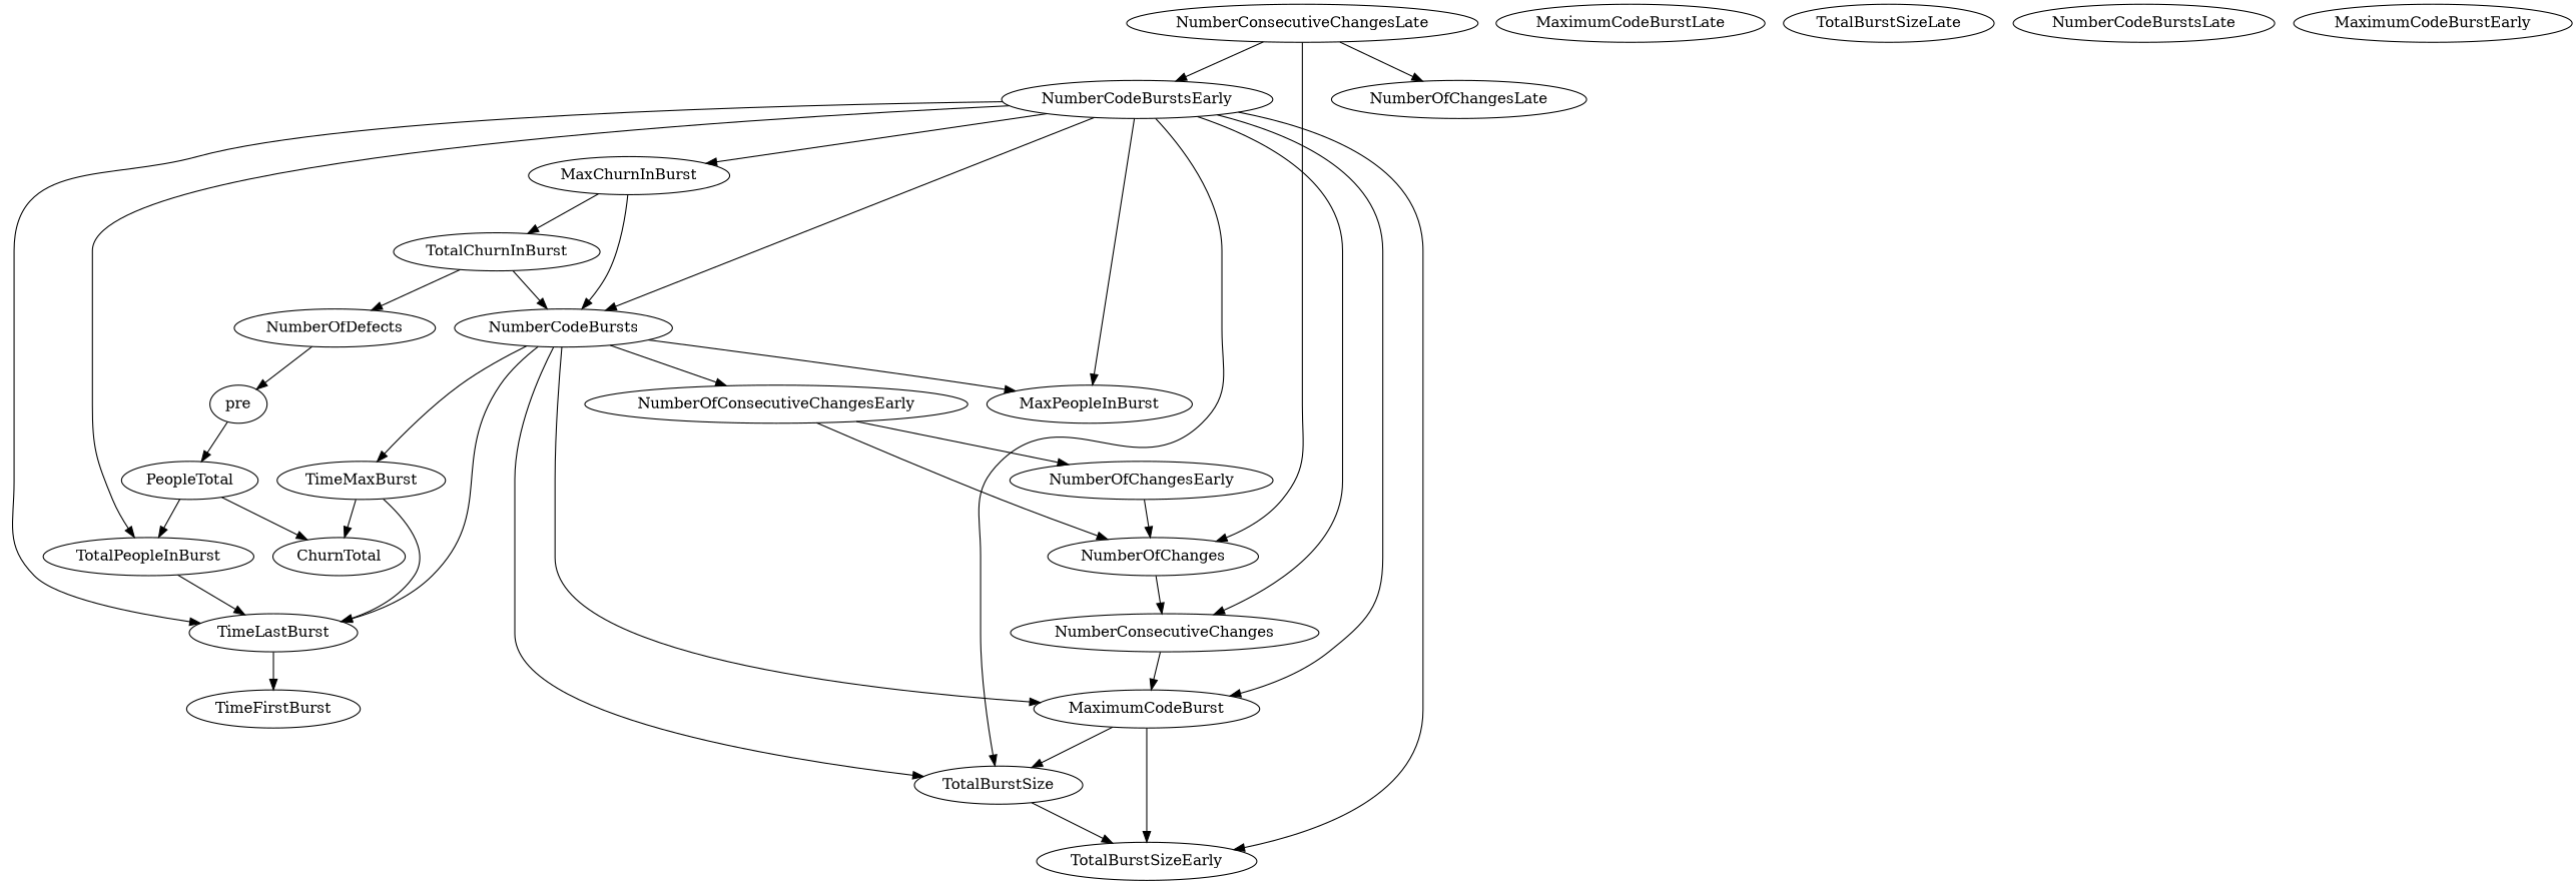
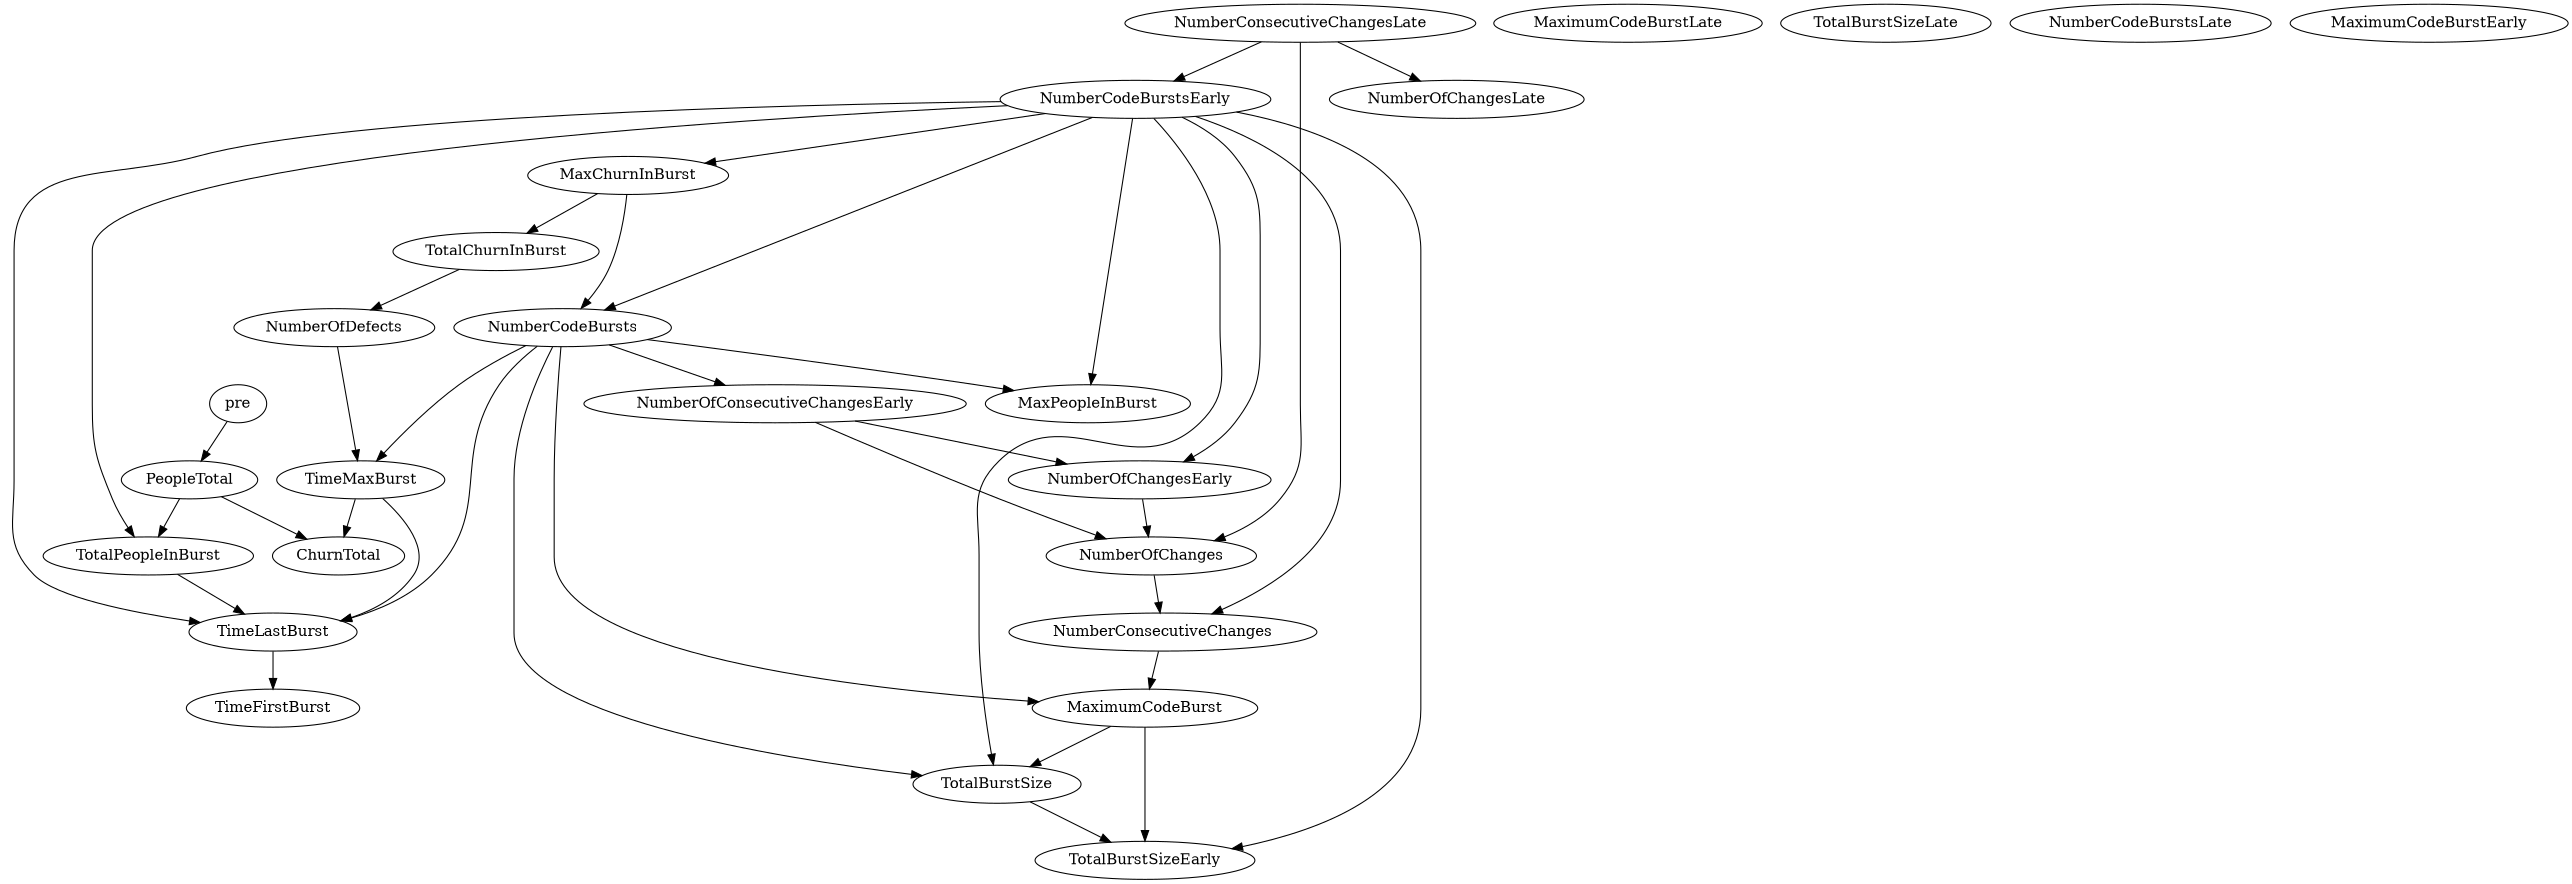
  digraph {
    TotalPeopleInBurst
    TimeLastBurst
    MaximumCodeBurstLate
    NumberOfChanges
    NumberConsecutiveChanges
    MaximumCodeBurst
    TotalBurstSizeLate
    NumberCodeBurstsLate
    NumberOfChangesEarly
    MaxChurnInBurst
    TotalChurnInBurst
    NumberCodeBursts
    NumberOfDefects
    MaxPeopleInBurst
    TotalBurstSize
    NumberOfConsecutiveChangesEarly
    TimeMaxBurst
    MaximumCodeBurstEarly
    NumberCodeBurstsEarly
    TotalBurstSizeEarly
    TimeFirstBurst
    pre
    NumberConsecutiveChangesLate
    NumberOfChangesLate
    ChurnTotal
    PeopleTotal
    TotalPeopleInBurst -> TimeLastBurst
    TimeLastBurst -> TimeFirstBurst
    NumberOfChanges -> NumberConsecutiveChanges
    NumberConsecutiveChanges -> MaximumCodeBurst
    MaximumCodeBurst -> TotalBurstSize
    MaximumCodeBurst -> TotalBurstSizeEarly
    NumberOfChangesEarly -> NumberOfChanges
    MaxChurnInBurst -> TotalChurnInBurst
    MaxChurnInBurst -> NumberCodeBursts
-   TotalChurnInBurst -> NumberCodeBursts
    TotalChurnInBurst -> NumberOfDefects
    NumberCodeBursts -> TimeLastBurst
    NumberCodeBursts -> MaximumCodeBurst
    NumberCodeBursts -> MaxPeopleInBurst
    NumberCodeBursts -> TotalBurstSize
    NumberCodeBursts -> NumberOfConsecutiveChangesEarly
    NumberCodeBursts -> TimeMaxBurst
-   NumberOfDefects -> pre
+   NumberOfDefects -> TimeMaxBurst
    TotalBurstSize -> TotalBurstSizeEarly
    NumberOfConsecutiveChangesEarly -> NumberOfChanges
    NumberOfConsecutiveChangesEarly -> NumberOfChangesEarly
    TimeMaxBurst -> TimeLastBurst
    TimeMaxBurst -> ChurnTotal
    NumberCodeBurstsEarly -> TotalPeopleInBurst
    NumberCodeBurstsEarly -> TimeLastBurst
    NumberCodeBurstsEarly -> NumberConsecutiveChanges
-   NumberCodeBurstsEarly -> MaximumCodeBurst
+   NumberCodeBurstsEarly -> NumberOfChangesEarly
    NumberCodeBurstsEarly -> MaxChurnInBurst
    NumberCodeBurstsEarly -> NumberCodeBursts
    NumberCodeBurstsEarly -> MaxPeopleInBurst
    NumberCodeBurstsEarly -> TotalBurstSize
    NumberCodeBurstsEarly -> TotalBurstSizeEarly
    pre -> PeopleTotal
    NumberConsecutiveChangesLate -> NumberOfChanges
    NumberConsecutiveChangesLate -> NumberCodeBurstsEarly
    NumberConsecutiveChangesLate -> NumberOfChangesLate
    PeopleTotal -> TotalPeopleInBurst
    PeopleTotal -> ChurnTotal
  }
